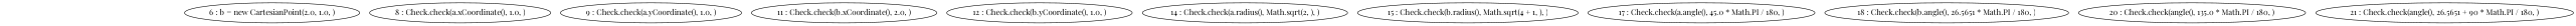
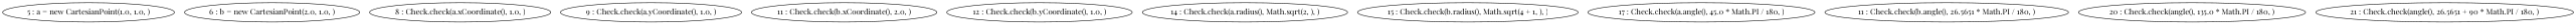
  digraph {
    fontname="Playfair Display"
    node [fontname="Playfair Display"]
+   "5 : a = new CartesianPoint(1.0, 1.0, )"
    "6 : b = new CartesianPoint(2.0, 1.0, )"
    "8 : Check.check(a.xCoordinate(), 1.0, )"
    "9 : Check.check(a.yCoordinate(), 1.0, )"
    "11 : Check.check(b.xCoordinate(), 2.0, )"
    "12 : Check.check(b.yCoordinate(), 1.0, )"
    "14 : Check.check(a.radius(), Math.sqrt(2, ), )"
    "15 : Check.check(b.radius(), Math.sqrt(4 + 1, ), )"
    "17 : Check.check(a.angle(), 45.0 * Math.PI / 180, )"
-   "18 : Check.check(b.angle(), 26.5651 * Math.PI / 180, )"
+   "18 : Check.check(b.angle(), 26.5651 * Math.PI / 180, )" [label="11 : Check.check(b.angle(), 26.5651 * Math.PI / 180, )"]
    "20 : Check.check(angle(), 135.0 * Math.PI / 180, )"
    "21 : Check.check(angle(), 26.5651 + 90 * Math.PI / 180, )"
  }
